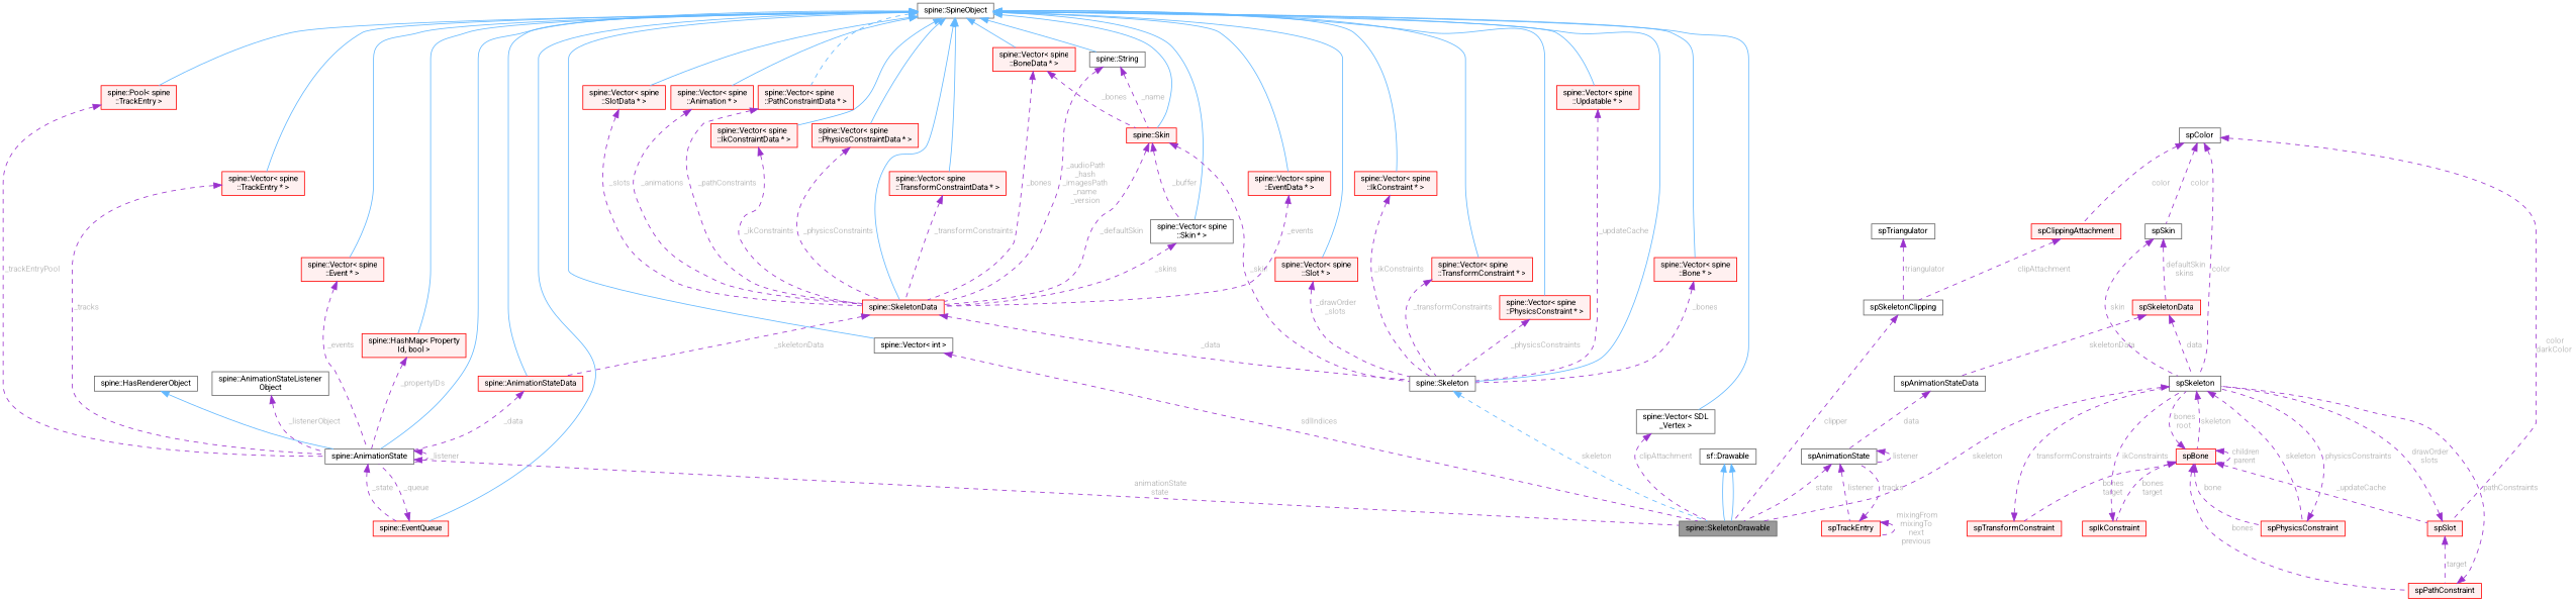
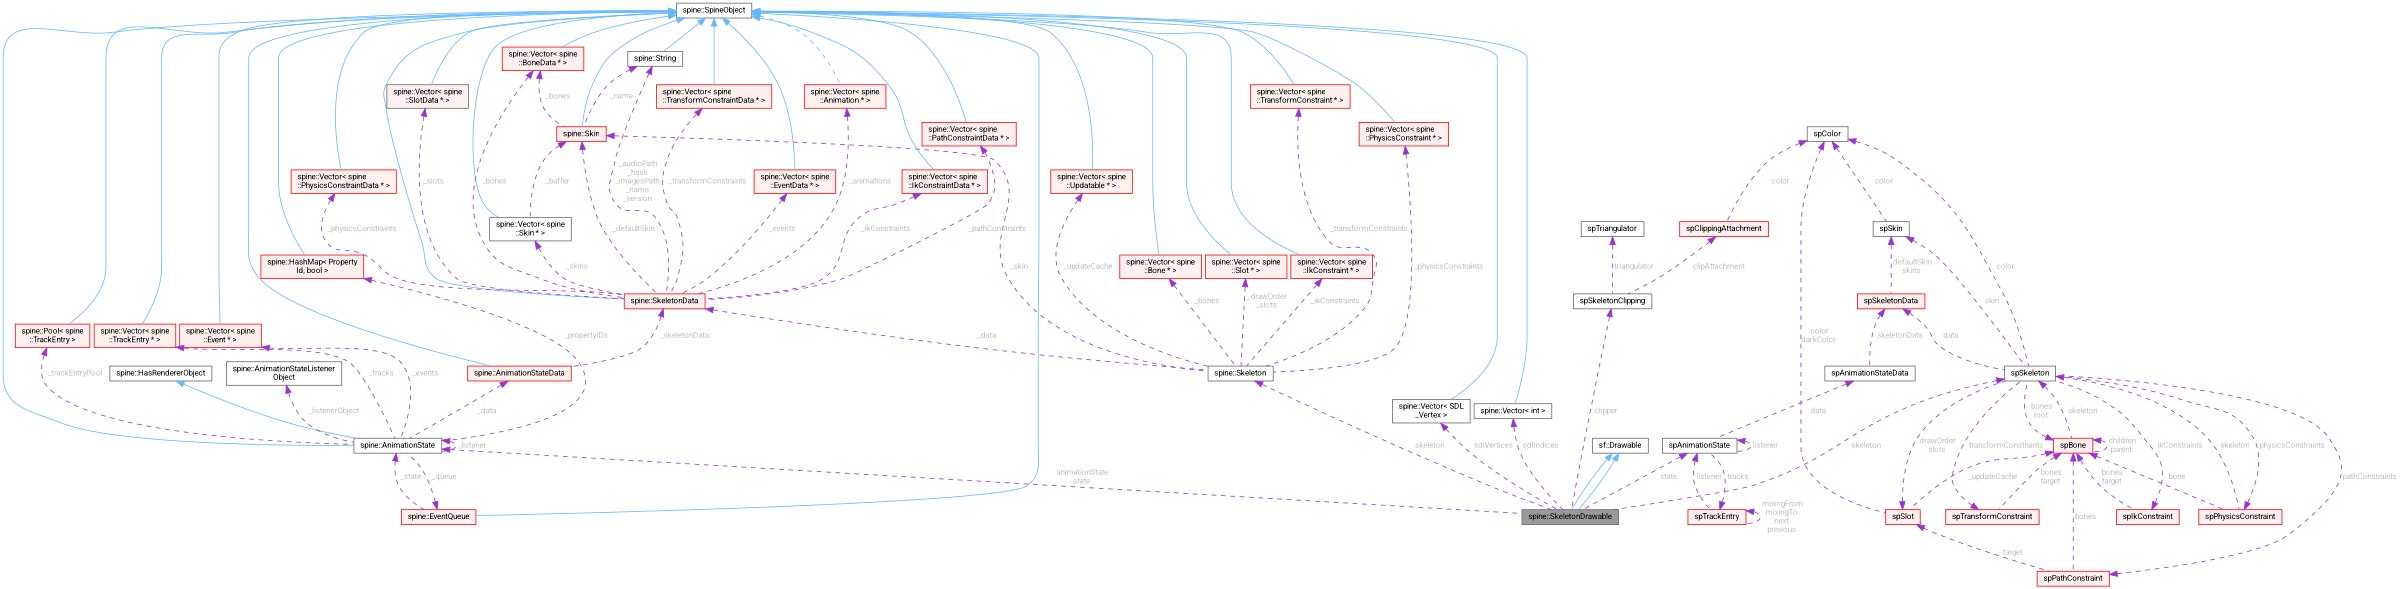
  digraph {
    fontname=Roboto
    rankdir=TB
    node [color=red fillcolor="#FFF0F0" fontname=Roboto fontsize=10 shape=box style=filled]
    edge [color=darkorchid3 dir=back fontname=Roboto fontsize=10 labelfontname=Helvetica labelfontsize=10 style=dashed fontcolor=grey]
    n1 [color=gray40 fillcolor=grey60 fontcolor=black height=0.2 label="spine::SkeletonDrawable" width=0.4]
    n2 [color=gray40 fillcolor=white height=0.2 label="sf::Drawable" width=0.4]
    n3 [color=gray40 fillcolor=white height=0.2 label="spine::Skeleton" width=0.4]
    n4 [color=gray40 fillcolor=white height=0.2 label="spine::SpineObject" width=0.4]
    n5 [height=0.2 label="spine::SkeletonData" width=0.4]
    n6 [color=gray40 fillcolor=white height=0.2 label="spine::String" width=0.4]
    n7 [height=0.2 label="spine::Vector\< spine\l::BoneData * \>" width=0.4]
-   n8 [height=0.2 label="spine::Vector\< spine\l::SlotData * \>" width=0.4]
+   n8 [color=gray40 height=0.2 label="spine::Vector\< spine\l::SlotData * \>" width=0.4]
    n9 [color=gray40 fillcolor=white height=0.2 label="spine::Vector\< spine\l::Skin * \>" width=0.4]
    n10 [height=0.2 label="spine::Skin" width=0.4]
    n11 [height=0.2 label="spine::Vector\< spine\l::EventData * \>" width=0.4]
    n12 [height=0.2 label="spine::Vector\< spine\l::Animation * \>" width=0.4]
    n13 [height=0.2 label="spine::Vector\< spine\l::IkConstraintData * \>" width=0.4]
    n14 [height=0.2 label="spine::Vector\< spine\l::TransformConstraintData * \>" width=0.4]
    n15 [height=0.2 label="spine::Vector\< spine\l::PathConstraintData * \>" width=0.4]
    n16 [height=0.2 label="spine::Vector\< spine\l::PhysicsConstraintData * \>" width=0.4]
    n17 [height=0.2 label="spine::Vector\< spine\l::Bone * \>" width=0.4]
    n18 [height=0.2 label="spine::Vector\< spine\l::Slot * \>" width=0.4]
    n19 [height=0.2 label="spine::Vector\< spine\l::IkConstraint * \>" width=0.4]
    n20 [height=0.2 label="spine::Vector\< spine\l::TransformConstraint * \>" width=0.4]
    n21 [height=0.2 label="spine::Vector\< spine\l::PhysicsConstraint * \>" width=0.4]
    n22 [height=0.2 label="spine::Vector\< spine\l::Updatable * \>" width=0.4]
    n23 [color=gray40 fillcolor=white height=0.2 label="spine::AnimationState" width=0.4]
    n24 [height=0.2 label="spine::AnimationStateData" width=0.4]
    n25 [height=0.2 label="spine::Pool\< spine\l::TrackEntry \>" width=0.4]
    n26 [height=0.2 label="spine::Vector\< spine\l::TrackEntry * \>" width=0.4]
    n27 [height=0.2 label="spine::Vector\< spine\l::Event * \>" width=0.4]
    n28 [height=0.2 label="spine::EventQueue" width=0.4]
    n29 [height=0.2 label="spine::HashMap\< Property\lId, bool \>" width=0.4]
    n30 [color=gray40 fillcolor=white height=0.2 label="spine::Vector\< SDL\l_Vertex \>" width=0.4]
    n31 [color=gray40 fillcolor=white height=0.2 label="spine::Vector\< int \>" width=0.4]
    n32 [color=gray40 fillcolor=white height=0.2 label=spSkeleton width=0.4]
    n33 [height=0.2 label=spBone width=0.4]
    n34 [height=0.2 label=spPhysicsConstraint width=0.4]
    n35 [height=0.2 label=spSlot width=0.4]
    n36 [height=0.2 label=spIkConstraint width=0.4]
    n37 [height=0.2 label=spTransformConstraint width=0.4]
    n38 [height=0.2 label=spPathConstraint width=0.4]
    n39 [height=0.2 label=spSkeletonData width=0.4]
    n40 [color=gray40 fillcolor=white height=0.2 label=spAnimationStateData width=0.4]
    n41 [color=gray40 fillcolor=white height=0.2 label=spAnimationState width=0.4]
    n42 [color=gray40 fillcolor=white height=0.2 label=spSkin width=0.4]
    n43 [color=gray40 fillcolor=white height=0.2 label=spColor width=0.4]
    n44 [height=0.2 label=spClippingAttachment width=0.4]
    n45 [color=gray40 fillcolor=white height=0.2 label=spSkeletonClipping width=0.4]
    n46 [color=gray40 fillcolor=white height=0.2 label="spine::HasRendererObject" width=0.4]
    n47 [color=gray40 fillcolor=white height=0.2 label="spine::AnimationStateListener\lObject" width=0.4]
    n48 [height=0.2 label=spTrackEntry width=0.4]
    n49 [color=gray40 fillcolor=white height=0.2 label=spTriangulator width=0.4]
    n2 -> n1 [color=steelblue1 style=solid fontcolor=""]
    n2 -> n1 [color=steelblue1 style=solid fontcolor=""]
-   n3 -> n1 [color=steelblue1 label=" skeleton"]
-   n4 -> n3 [color=steelblue1 style=solid fontcolor=""]
+   n3 -> n1 [label=" skeleton"]
    n4 -> n5 [color=steelblue1 style=solid fontcolor=""]
    n4 -> n6 [color=steelblue1 style=solid fontcolor=""]
    n4 -> n7 [color=steelblue1 style=solid fontcolor=""]
    n4 -> n8 [color=steelblue1 style=solid fontcolor=""]
    n4 -> n9 [color=steelblue1 style=solid fontcolor=""]
    n4 -> n10 [color=steelblue1 style=solid fontcolor=""]
    n4 -> n11 [color=steelblue1 style=solid fontcolor=""]
-   n4 -> n12 [color=steelblue1 style=solid fontcolor=""]
+   n4 -> n12 [color=steelblue1 fontcolor=""]
    n4 -> n13 [color=steelblue1 style=solid fontcolor=""]
    n4 -> n14 [color=steelblue1 style=solid fontcolor=""]
-   n4 -> n15 [color=steelblue1 fontcolor=""]
+   n4 -> n15 [color=steelblue1 style=solid fontcolor=""]
    n4 -> n16 [color=steelblue1 style=solid fontcolor=""]
    n4 -> n17 [color=steelblue1 style=solid fontcolor=""]
    n4 -> n18 [color=steelblue1 style=solid fontcolor=""]
    n4 -> n19 [color=steelblue1 style=solid fontcolor=""]
    n4 -> n20 [color=steelblue1 style=solid fontcolor=""]
    n4 -> n21 [color=steelblue1 style=solid fontcolor=""]
    n4 -> n22 [color=steelblue1 style=solid fontcolor=""]
    n4 -> n23 [color=steelblue1 style=solid fontcolor=""]
    n4 -> n24 [color=steelblue1 style=solid fontcolor=""]
    n4 -> n25 [color=steelblue1 style=solid fontcolor=""]
    n4 -> n26 [color=steelblue1 style=solid fontcolor=""]
    n4 -> n27 [color=steelblue1 style=solid fontcolor=""]
    n4 -> n28 [color=steelblue1 style=solid fontcolor=""]
    n4 -> n29 [color=steelblue1 style=solid fontcolor=""]
    n4 -> n30 [color=steelblue1 style=solid fontcolor=""]
    n4 -> n31 [color=steelblue1 style=solid fontcolor=""]
    n5 -> n3 [label=" _data"]
    n5 -> n24 [label=" _skeletonData"]
    n6 -> n5 [label=" _audioPath\n_hash\n_imagesPath\n_name\n_version"]
    n6 -> n10 [label=" _name"]
    n7 -> n5 [label=" _bones"]
    n7 -> n10 [label=" _bones"]
    n8 -> n5 [label=" _slots"]
    n9 -> n5 [label=" _skins"]
    n10 -> n3 [label=" _skin"]
    n10 -> n5 [label=" _defaultSkin"]
    n10 -> n9 [label=" _buffer"]
    n11 -> n5 [label=" _events"]
    n12 -> n5 [label=" _animations"]
    n13 -> n5 [label=" _ikConstraints"]
    n14 -> n5 [label=" _transformConstraints"]
    n15 -> n5 [label=" _pathConstraints"]
    n16 -> n5 [label=" _physicsConstraints"]
    n17 -> n3 [label=" _bones"]
    n18 -> n3 [label=" _drawOrder\n_slots"]
    n19 -> n3 [label=" _ikConstraints"]
    n20 -> n3 [label=" _transformConstraints"]
    n21 -> n3 [label=" _physicsConstraints"]
    n22 -> n3 [label=" _updateCache"]
    n23 -> n1 [label=" animationState\nstate"]
    n23 -> n23 [label=" _listener"]
    n23 -> n28 [label=" _state"]
    n24 -> n23 [label=" _data"]
    n25 -> n23 [label=" _trackEntryPool"]
    n26 -> n23 [label=" _tracks"]
    n27 -> n23 [label=" _events"]
    n28 -> n23 [label=" _queue"]
    n29 -> n23 [label=" _propertyIDs"]
-   n30 -> n1 [label=" clipAttachment"]
+   n30 -> n1 [label=" sdlVertices"]
    n31 -> n1 [label=" sdlIndices"]
    n32 -> n1 [label=" skeleton"]
    n32 -> n33 [label=" skeleton"]
    n32 -> n34 [label=" skeleton"]
    n33 -> n32 [label=" bones\nroot"]
    n33 -> n33 [label=" children\nparent"]
    n33 -> n34 [label=" bone"]
    n33 -> n35 [label=" _updateCache"]
    n33 -> n36 [label=" bones\ntarget"]
    n33 -> n37 [label=" bones\ntarget"]
    n33 -> n38 [label=" bones"]
    n34 -> n32 [label=" physicsConstraints"]
    n35 -> n32 [label=" drawOrder\nslots"]
    n35 -> n38 [label=" target"]
    n36 -> n32 [label=" ikConstraints"]
    n37 -> n32 [label=" transformConstraints"]
    n38 -> n32 [label=" pathConstraints"]
    n39 -> n32 [label=" data"]
    n39 -> n40 [label=" skeletonData"]
    n40 -> n41 [label=" data"]
    n41 -> n1 [label=" state"]
    n41 -> n41 [label=" listener"]
    n41 -> n48 [label=" listener"]
    n42 -> n32 [label=" skin"]
    n42 -> n39 [label=" defaultSkin\nskins"]
    n43 -> n32 [label=" color"]
    n43 -> n35 [label=" color\ndarkColor"]
    n43 -> n42 [label=" color"]
    n43 -> n44 [label=" color"]
    n44 -> n45 [label=" clipAttachment"]
    n45 -> n1 [label=" clipper"]
    n46 -> n23 [color=steelblue1 style=solid fontcolor=""]
    n47 -> n23 [label=" _listenerObject"]
    n48 -> n41 [label=" tracks"]
    n48 -> n48 [label=" mixingFrom\nmixingTo\nnext\nprevious"]
    n49 -> n45 [label=" triangulator"]
  }
